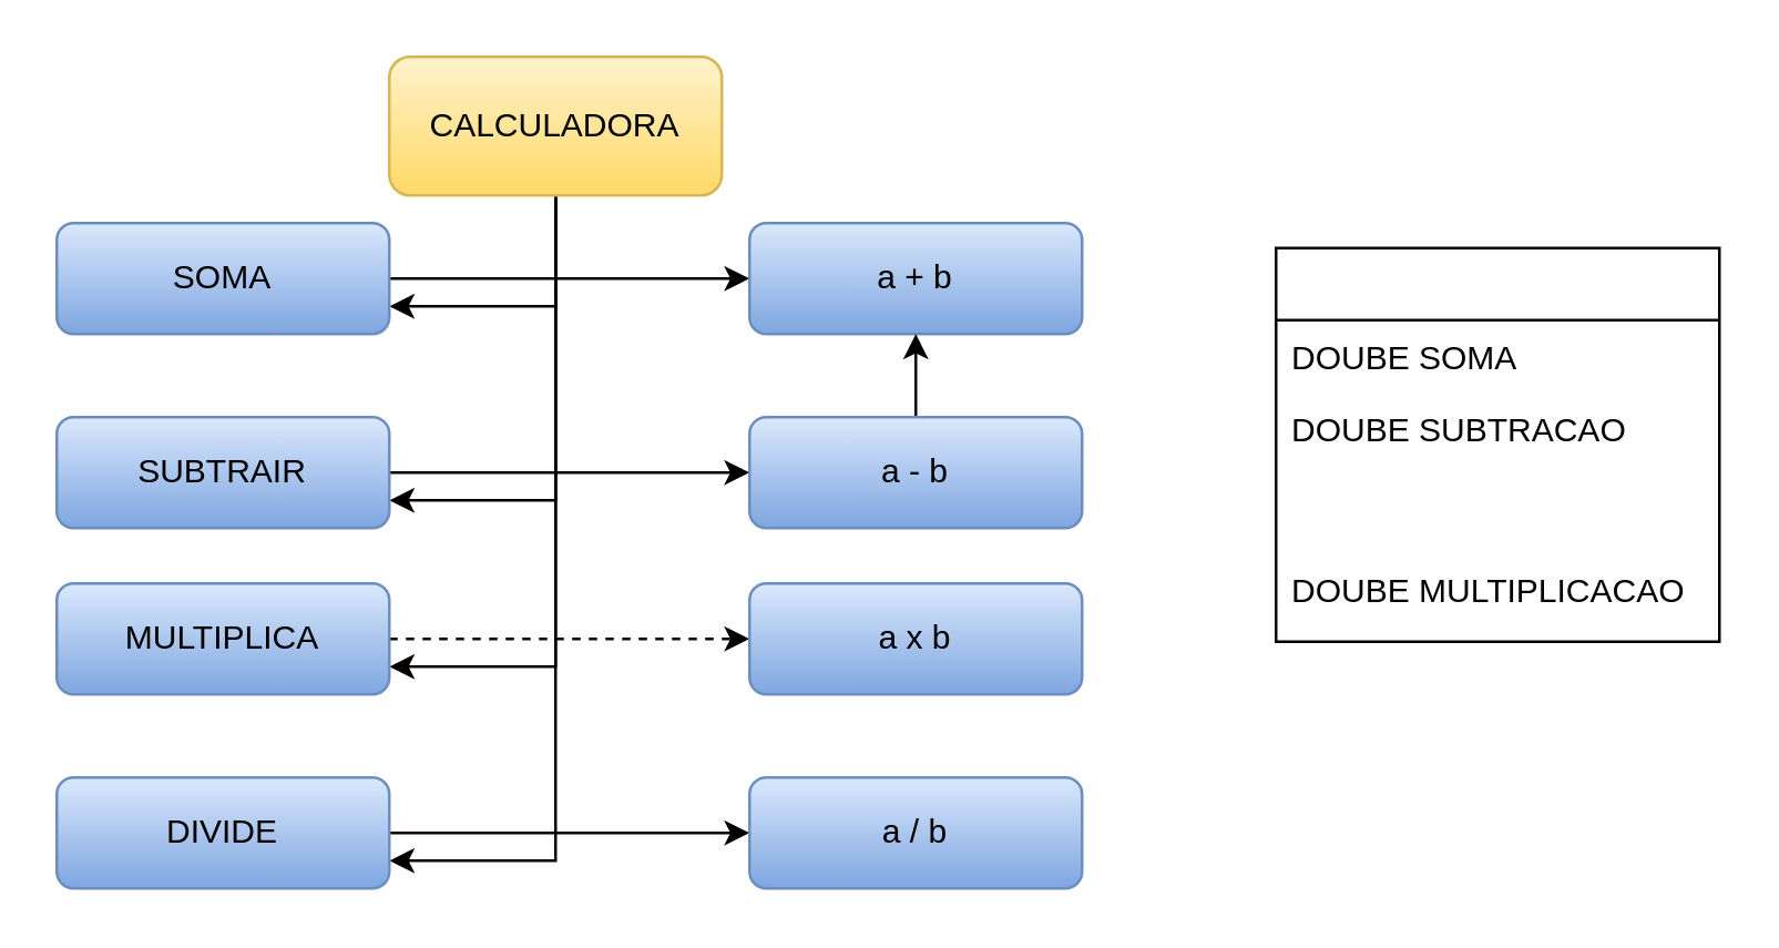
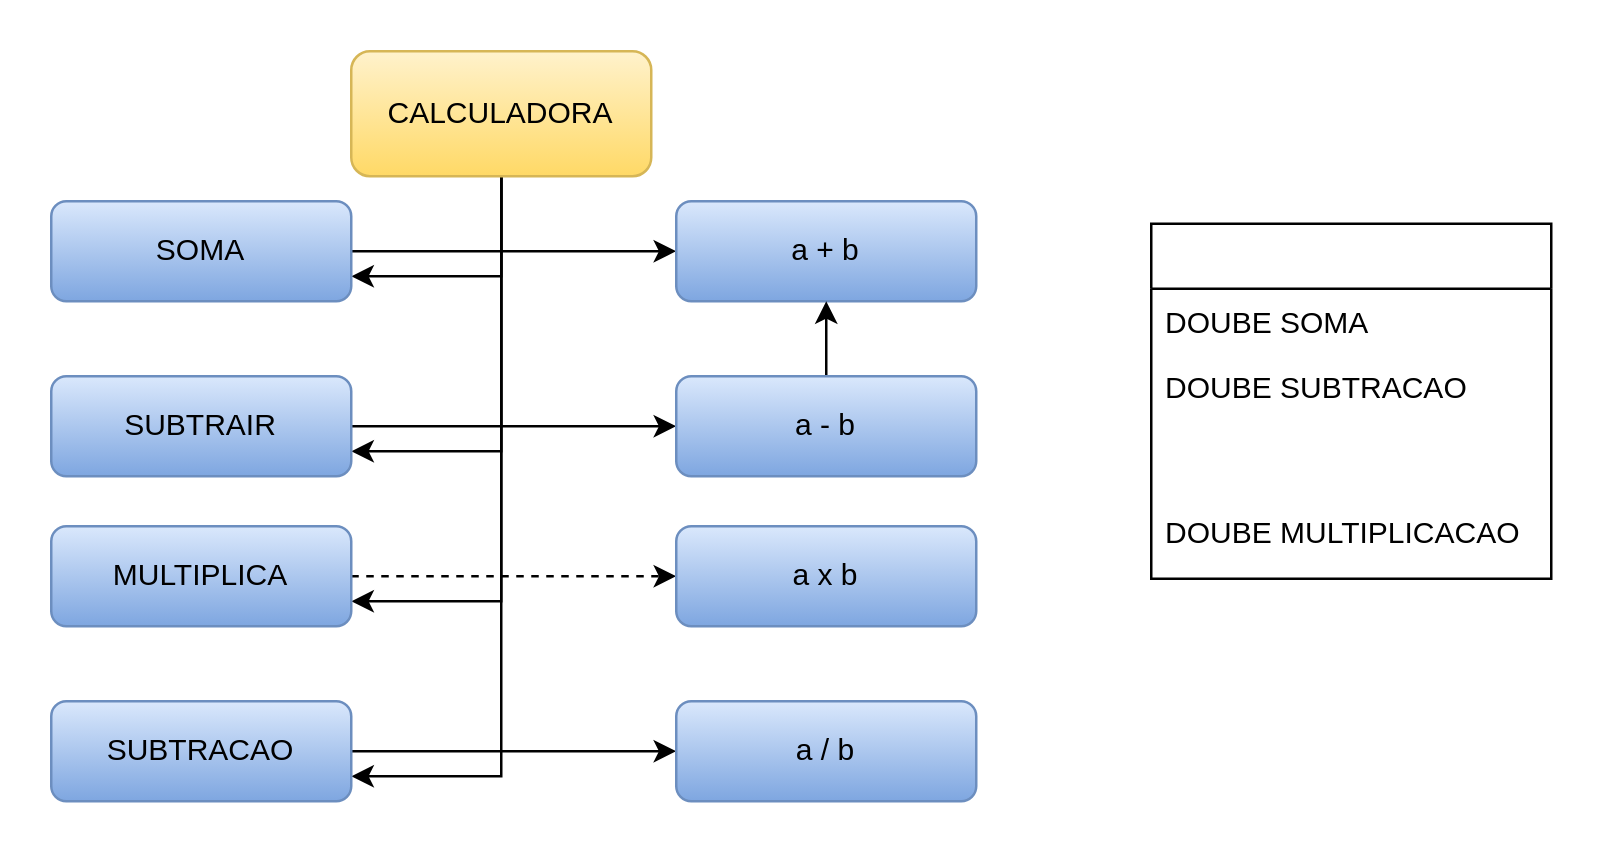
  <mxCell id="0" />
  <mxCell id="1" parent="0" />
  <mxCell id="2" style="edgeStyle=orthogonalEdgeStyle;rounded=0;orthogonalLoop=1;jettySize=auto;html=1;entryX=1;entryY=0.75;entryDx=0;entryDy=0;" parent="1" source="6" target="12" edge="1"><mxGeometry relative="1" as="geometry"><mxPoint x="200" y="380" as="targetPoint" /></mxGeometry></mxCell>
  <mxCell id="3" style="edgeStyle=orthogonalEdgeStyle;rounded=0;orthogonalLoop=1;jettySize=auto;html=1;entryX=1;entryY=0.75;entryDx=0;entryDy=0;" edge="1" parent="1" source="6" target="8"><mxGeometry relative="1" as="geometry" /></mxCell>
  <mxCell id="4" style="edgeStyle=orthogonalEdgeStyle;rounded=0;orthogonalLoop=1;jettySize=auto;html=1;entryX=1;entryY=0.75;entryDx=0;entryDy=0;" edge="1" parent="1" source="6" target="10"><mxGeometry relative="1" as="geometry" /></mxCell>
  <mxCell id="5" style="edgeStyle=orthogonalEdgeStyle;rounded=0;orthogonalLoop=1;jettySize=auto;html=1;" edge="1" parent="1" source="6" target="19"><mxGeometry relative="1" as="geometry"><Array as="points"><mxPoint x="200" y="110" /></Array></mxGeometry></mxCell>
  <mxCell id="6" value="&lt;font color=&quot;#000000&quot;&gt;CALCULADORA&lt;/font&gt;" style="rounded=1;whiteSpace=wrap;html=1;fillColor=#fff2cc;strokeColor=#d6b656;gradientColor=#ffd966;" parent="1" vertex="1"><mxGeometry x="140" width="120" height="50" as="geometry" y="20" /></mxCell>
  <mxCell id="7" style="edgeStyle=orthogonalEdgeStyle;rounded=0;orthogonalLoop=1;jettySize=auto;html=1;" edge="1" parent="1" source="8" target="22"><mxGeometry relative="1" as="geometry" /></mxCell>
  <mxCell id="8" value="SUBTRAIR" style="rounded=1;whiteSpace=wrap;html=1;gradientColor=#7ea6e0;fillColor=#dae8fc;strokeColor=#6c8ebf;fontColor=#000000;" parent="1" vertex="1"><mxGeometry x="20" y="150" width="120" height="40" as="geometry" /></mxCell>
  <mxCell id="9" style="edgeStyle=orthogonalEdgeStyle;rounded=0;orthogonalLoop=1;jettySize=auto;html=1;dashed=1;" edge="1" parent="1" source="10" target="23"><mxGeometry relative="1" as="geometry" /></mxCell>
  <mxCell id="10" value="MULTIPLICA" style="rounded=1;whiteSpace=wrap;html=1;gradientColor=#7ea6e0;fillColor=#dae8fc;strokeColor=#6c8ebf;fontColor=#000000;" parent="1" vertex="1"><mxGeometry x="20" y="210" width="120" height="40" as="geometry" /></mxCell>
  <mxCell id="11" style="edgeStyle=orthogonalEdgeStyle;rounded=0;orthogonalLoop=1;jettySize=auto;html=1;entryX=0;entryY=0.5;entryDx=0;entryDy=0;" edge="1" parent="1" source="12" target="24"><mxGeometry relative="1" as="geometry" /></mxCell>
- <mxCell id="12" value="DIVIDE" style="rounded=1;whiteSpace=wrap;html=1;gradientColor=#7ea6e0;fillColor=#dae8fc;strokeColor=#6c8ebf;fontColor=#000000;" parent="1" vertex="1"><mxGeometry x="20" y="280" width="120" height="40" as="geometry" /></mxCell>
+ <mxCell id="12" value="SUBTRACAO" style="rounded=1;whiteSpace=wrap;html=1;gradientColor=#7ea6e0;fillColor=#dae8fc;strokeColor=#6c8ebf;fontColor=#000000;" parent="1" vertex="1"><mxGeometry x="20" y="280" width="120" height="40" as="geometry" /></mxCell>
  <mxCell id="13" value="CALCULADORA" style="swimlane;fontStyle=0;childLayout=stackLayout;horizontal=1;startSize=26;fillColor=none;horizontalStack=0;resizeParent=1;resizeParentMax=0;resizeLast=0;collapsible=1;marginBottom=0;fontColor=#FFFFFF;" parent="1" vertex="1"><mxGeometry x="460" y="89" width="160" height="142" as="geometry" /></mxCell>
  <mxCell id="14" value="DOUBE SOMA" style="text;strokeColor=none;fillColor=none;align=left;verticalAlign=top;spacingLeft=4;spacingRight=4;overflow=hidden;rotatable=0;points=[[0,0.5],[1,0.5]];portConstraint=eastwest;" parent="13" vertex="1"><mxGeometry y="26" width="160" height="26" as="geometry" /></mxCell>
  <mxCell id="15" value="DOUBE SUBTRACAO" style="text;strokeColor=none;fillColor=none;align=left;verticalAlign=top;spacingLeft=4;spacingRight=4;overflow=hidden;rotatable=0;points=[[0,0.5],[1,0.5]];portConstraint=eastwest;" parent="13" vertex="1"><mxGeometry y="52" width="160" height="26" as="geometry" /></mxCell>
  <mxCell id="16" value="DOUBE DIVISAO" style="text;strokeColor=none;fillColor=none;align=left;verticalAlign=top;spacingLeft=4;spacingRight=4;overflow=hidden;rotatable=0;points=[[0,0.5],[1,0.5]];portConstraint=eastwest;fontColor=#FFFFFF;" parent="13" vertex="1"><mxGeometry y="78" width="160" height="32" as="geometry" /></mxCell>
  <mxCell id="17" value="DOUBE MULTIPLICACAO" style="text;strokeColor=none;fillColor=none;align=left;verticalAlign=top;spacingLeft=4;spacingRight=4;overflow=hidden;rotatable=0;points=[[0,0.5],[1,0.5]];portConstraint=eastwest;" parent="13" vertex="1"><mxGeometry y="110" width="160" height="32" as="geometry" /></mxCell>
  <mxCell id="18" style="edgeStyle=orthogonalEdgeStyle;rounded=0;orthogonalLoop=1;jettySize=auto;html=1;" edge="1" parent="1" source="19" target="20"><mxGeometry relative="1" as="geometry" /></mxCell>
  <mxCell id="19" value="SOMA" style="rounded=1;whiteSpace=wrap;html=1;gradientColor=#7ea6e0;fillColor=#dae8fc;strokeColor=#6c8ebf;fontColor=#000000;" parent="1" vertex="1"><mxGeometry x="20" y="80" width="120" height="40" as="geometry" /></mxCell>
  <mxCell id="20" value="a + b" style="rounded=1;whiteSpace=wrap;html=1;gradientColor=#7ea6e0;fillColor=#dae8fc;strokeColor=#6c8ebf;fontColor=#000000;" vertex="1" parent="1"><mxGeometry x="270" y="80" width="120" height="40" as="geometry" /></mxCell>
  <mxCell id="21" value="" style="edgeStyle=orthogonalEdgeStyle;rounded=0;orthogonalLoop=1;jettySize=auto;html=1;" edge="1" parent="1" source="22" target="20"><mxGeometry relative="1" as="geometry" /></mxCell>
  <mxCell id="22" value="a - b" style="rounded=1;whiteSpace=wrap;html=1;gradientColor=#7ea6e0;fillColor=#dae8fc;strokeColor=#6c8ebf;fontColor=#000000;" vertex="1" parent="1"><mxGeometry x="270" y="150" width="120" height="40" as="geometry" /></mxCell>
  <mxCell id="23" value="a x b" style="rounded=1;whiteSpace=wrap;html=1;gradientColor=#7ea6e0;fillColor=#dae8fc;strokeColor=#6c8ebf;fontColor=#000000;" vertex="1" parent="1"><mxGeometry x="270" y="210" width="120" height="40" as="geometry" /></mxCell>
  <mxCell id="24" value="a / b" style="rounded=1;whiteSpace=wrap;html=1;gradientColor=#7ea6e0;fillColor=#dae8fc;strokeColor=#6c8ebf;fontColor=#000000;" vertex="1" parent="1"><mxGeometry x="270" y="280" width="120" height="40" as="geometry" /></mxCell>
